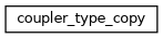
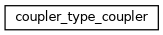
  digraph {
    rankdir=LR
-   n1 [color=black fillcolor=white fontname=Helvetica fontsize=10 height=0.2 label=coupler_type_copy shape=record style=filled width=0.4]
+   n1 [color=black fillcolor=white fontname=Helvetica fontsize=10 height=0.2 label=coupler_type_coupler shape=record style=filled width=0.4]
  }
